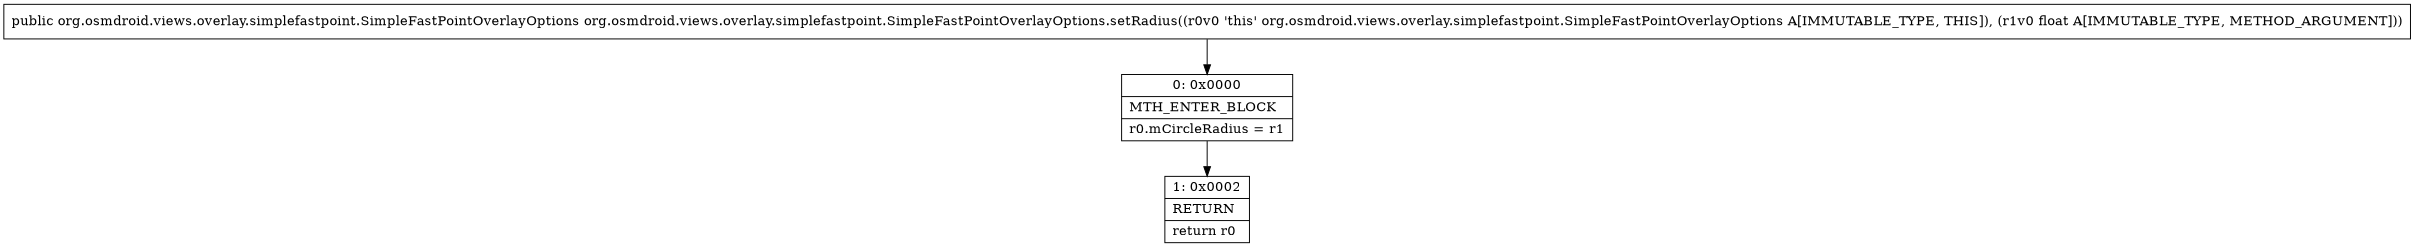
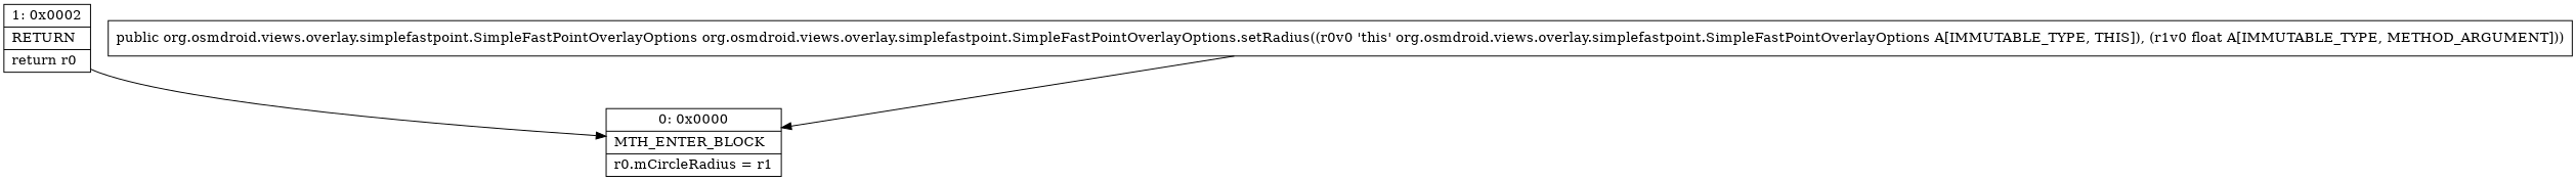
  digraph {
    node [shape=record]
    n1 [label="{0\:\ 0x0000|MTH_ENTER_BLOCK\l|r0.mCircleRadius = r1\l}"]
    n2 [label="{1\:\ 0x0002|RETURN\l|return r0\l}"]
    n3 [label="{public org.osmdroid.views.overlay.simplefastpoint.SimpleFastPointOverlayOptions org.osmdroid.views.overlay.simplefastpoint.SimpleFastPointOverlayOptions.setRadius((r0v0 'this' org.osmdroid.views.overlay.simplefastpoint.SimpleFastPointOverlayOptions A[IMMUTABLE_TYPE, THIS]), (r1v0 float A[IMMUTABLE_TYPE, METHOD_ARGUMENT])) }"]
-   n1 -> n2
+   n2 -> n1
    n3 -> n1
  }
